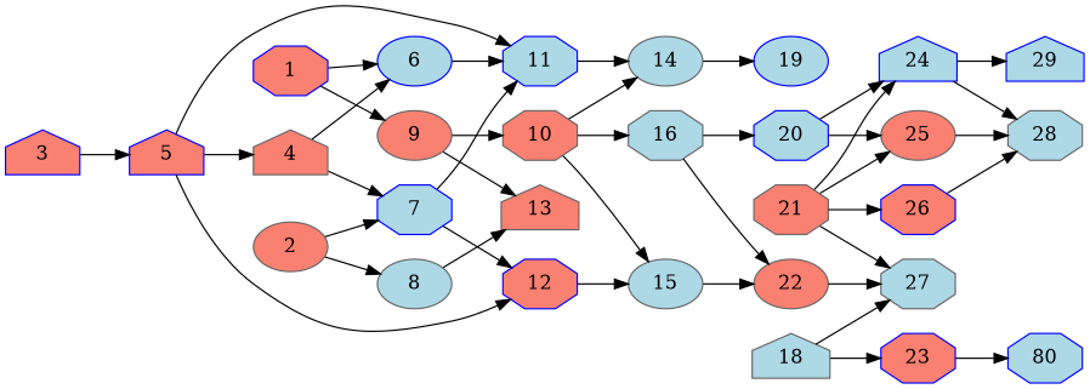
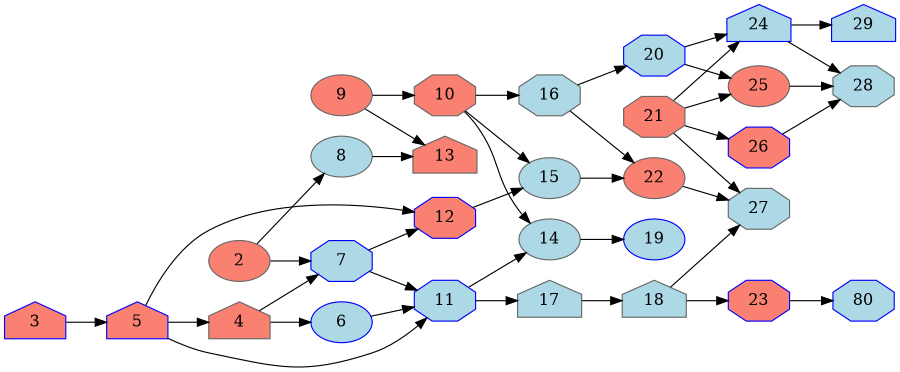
  digraph {
    rankdir=LR
    node [alpha=0.11 color=gray40 fillcolor=lightblue shape=octagon style=filled]
-   1 [alpha=0.06 color=blue expect_size=11785216 fillcolor=salmon]
    6 [alpha=0.14 color=blue expect_size=20682752 shape=ellipse]
    9 [alpha=0.12 expect_size=25864192 fillcolor=salmon shape=ellipse]
    11 [alpha=0.13 color=blue expect_size=47095808]
    13 [alpha=0.02 expect_size=24018944 fillcolor=salmon shape=house]
    10 [alpha=0.05 expect_size=47162368 fillcolor=salmon]
    14 [alpha=0.03 expect_size=20769792 shape=ellipse]
+   17 [alpha=0.15 expect_size=27638784 shape=house]
    15 [alpha=0.15 expect_size=17510400 shape=ellipse]
    16 [alpha=0.01 expect_size=42418176]
    2 [alpha=0.04 expect_size=51394560 fillcolor=salmon shape=ellipse]
    7 [color=blue expect_size=7769088]
    8 [alpha=0.08 expect_size=7276544 shape=ellipse]
    12 [alpha=0.06 color=blue expect_size=15185920 fillcolor=salmon]
    3 [alpha=0.19 color=blue expect_size=18662400 fillcolor=salmon shape=house]
    5 [color=blue expect_size=43316224 fillcolor=salmon shape=house]
    4 [alpha=0.19 expect_size=20886528 fillcolor=salmon shape=house]
    19 [alpha=0.12 color=blue expect_size=25152512 shape=ellipse]
    18 [alpha=0.16 expect_size=5518336 shape=house]
    22 [alpha=0.16 expect_size=48743424 fillcolor=salmon shape=ellipse]
    20 [alpha=0.18 color=blue expect_size=6414336]
    21 [alpha=0.07 expect_size=17544192 fillcolor=salmon]
    27 [alpha=0.16 expect_size=19514368]
    24 [color=blue expect_size=21298176 shape=house]
    25 [alpha=0.08 expect_size=28281856 fillcolor=salmon shape=ellipse]
    26 [color=blue expect_size=17282048 fillcolor=salmon]
    23 [alpha=0.10 color=blue expect_size=15550464 fillcolor=salmon]
    28 [alpha=0.01 expect_size=8043520]
    29 [alpha=0.16 color=blue expect_size=45298688 shape=house]
    n30 [alpha=0.08 color=blue expect_size=26015744 label=80]
-   1 -> 6
-   1 -> 9
    6 -> 11
    9 -> 13
    9 -> 10
    11 -> 14
+   11 -> 17
    10 -> 14
    10 -> 15
    10 -> 16
    14 -> 19
+   17 -> 18
    15 -> 22
    16 -> 22
    16 -> 20
    2 -> 7
    2 -> 8
    7 -> 11
    7 -> 12
    8 -> 13
    12 -> 15
    3 -> 5
    5 -> 11
    5 -> 12
    5 -> 4
    4 -> 6
    4 -> 7
    18 -> 27
    18 -> 23
    22 -> 27
    20 -> 24
    20 -> 25
    21 -> 27
    21 -> 24
    21 -> 25
    21 -> 26
    24 -> 28
    24 -> 29
    25 -> 28
    26 -> 28
    23 -> n30
  }
